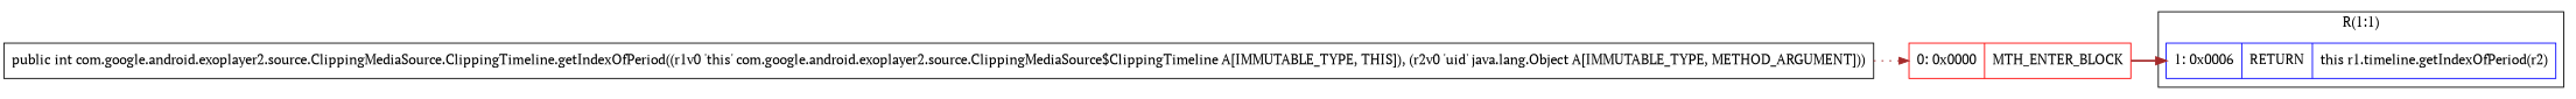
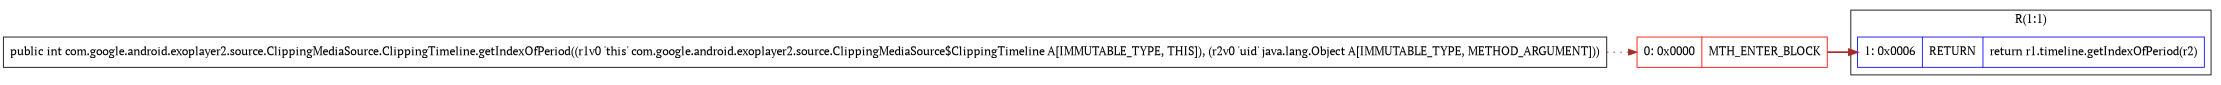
  digraph {
    rankdir=LR
    fontname="PT Serif"
    node [shape=record fontname="PT Serif"]
    edge [color=brown fontname="PT Serif"]
-   n1 [color=blue label="{1\:\ 0x0006|RETURN\l|this r1.timeline.getIndexOfPeriod(r2)\l}"]
+   n1 [color=blue label="{1\:\ 0x0006|RETURN\l|return r1.timeline.getIndexOfPeriod(r2)\l}"]
    n2 [color=red label="{0\:\ 0x0000|MTH_ENTER_BLOCK\l}"]
    n3 [label="{public int com.google.android.exoplayer2.source.ClippingMediaSource.ClippingTimeline.getIndexOfPeriod((r1v0 'this' com.google.android.exoplayer2.source.ClippingMediaSource$ClippingTimeline A[IMMUTABLE_TYPE, THIS]), (r2v0 'uid' java.lang.Object A[IMMUTABLE_TYPE, METHOD_ARGUMENT])) }"]
    subgraph cluster_1 {
      label="R(1:1)"
      n1
    }
    n2 -> n1 [style=bold]
    n3 -> n2 [style=dotted]
  }
